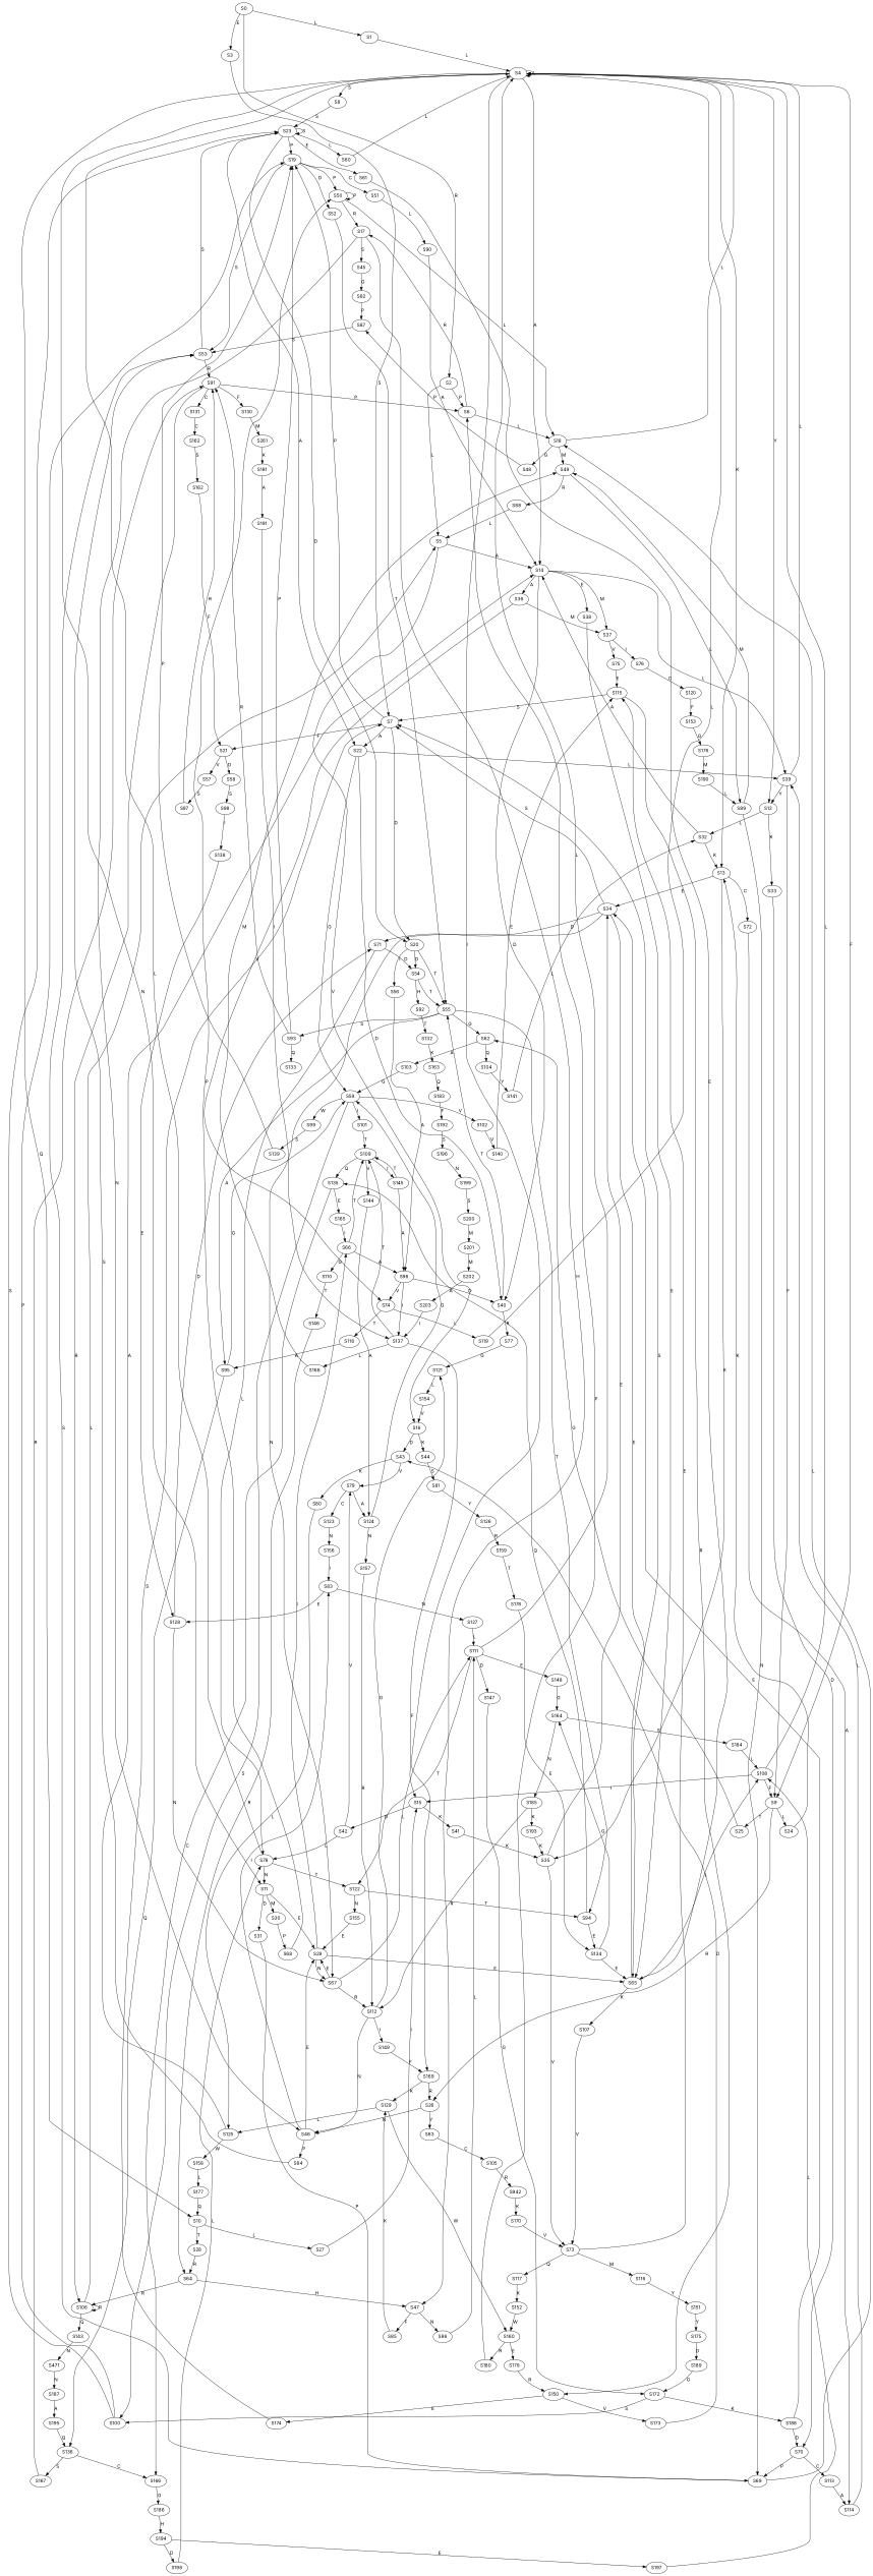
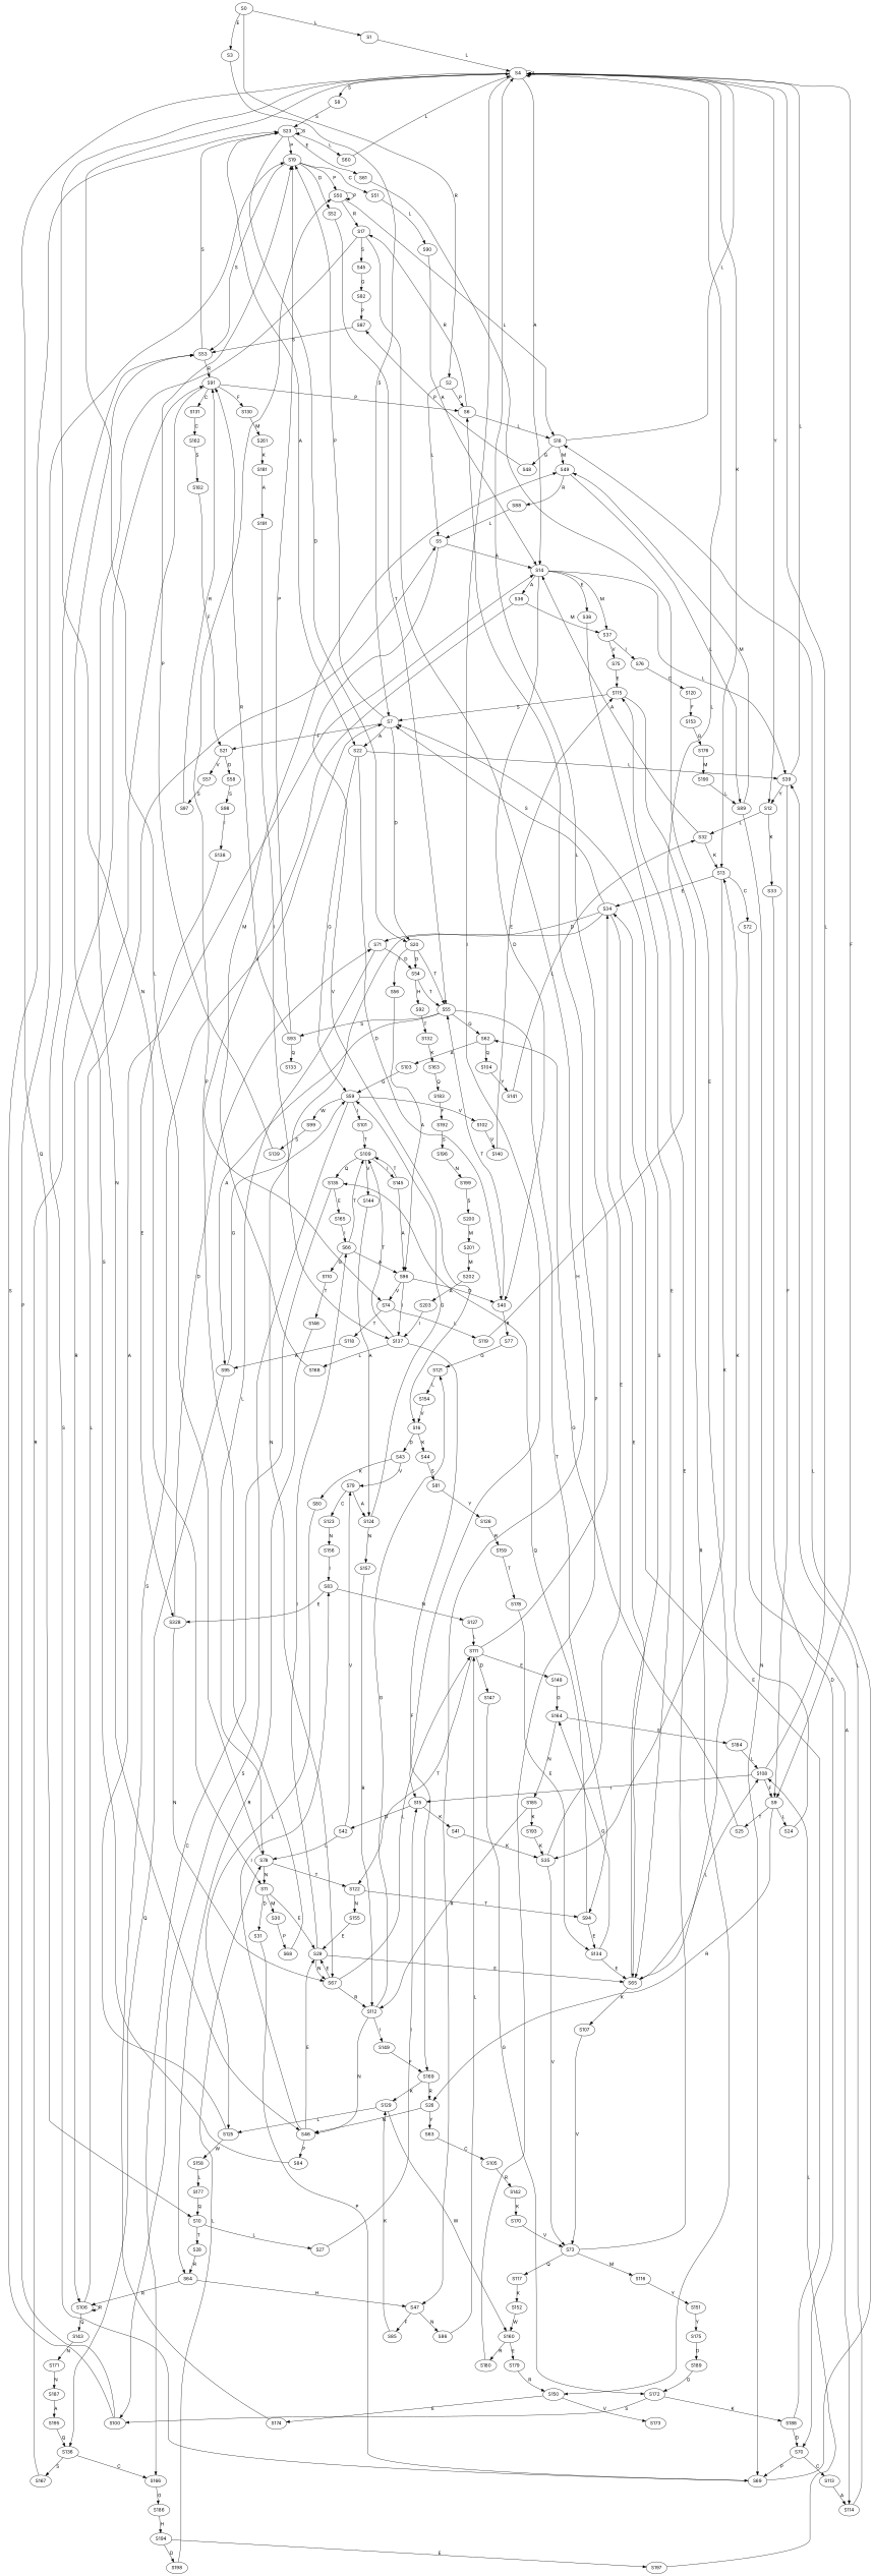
  strict digraph {
    fontname=Inter
    node [fontname=Inter]
    edge [fontname=Inter]
    S0
    S1
    S2
    S3
    S4
    S5
    S6
    S7
    S8
    S9
    S10
    S11
    S12
    S13
    S14
    S15
    S16
    S17
    S18
    S19
    S20
    S21
    S22
    S23
    S24
    S25
    S26
    S27
    S28
    S29
    S30
    S31
    S32
    S33
    S34
    S35
    S72
    S36
    S37
    S38
    S39
    S40
    S41
    S42
    S43
    S44
    S45
    S46
    S47
    S48
    S49
    S50
    S51
    S52
    S53
    S54
    S55
    S56
    S57
    S58
    S59
    S60
    S61
    S62
    S63
    S64
    S65
    S66
    S67
    S68
    S69
    S70
    S71
    S73
    S74
    S75
    S76
    S77
    S78
    S79
    S80
    S81
    S82
    S83
    S84
    S85
    S86
    S87
    S88
    S89
    S90
    S91
    S92
    S93
    S94
    S95
    S96
    S97
    S98
    S99
    S100
    S101
    S102
    S103
    S104
    S105
    S106
    S107
    S108
    S109
    S110
    S111
    S112
    S113
    S114
    S115
    S116
    S117
    S118
    S119
    S120
    S121
    S122
    S123
    S124
    S125
    S126
    S127
-   S128
+   S128 [label=S328]
    S129
    S130
    S131
    S132
    S133
    S134
    S135
    S136
    S137
    S138
    S139
    S140
    S141
-   S142 [label=S942]
+   S142
    S143
    S144
    S145
    S146
    S147
    S148
    S149
    S150
    S151
    S152
    S153
    S154
    S155
    S156
    S157
    S158
    S159
    S160
    n162 [label=S261]
    S162
    S163
    S164
    S165
    S166
    S167
    S168
    S169
    S170
-   S171 [label=S471]
+   S171
    S172
    S173
    S174
    S175
    S176
    S177
    S178
    S179
    S180
    S181
    S182
    S183
    S184
    S185
    S186
    S187
    S188
    S189
    S190
    S191
    S192
    S193
    S194
    S195
    S196
    S197
    S198
    S199
    S200
    S201
    S202
    S203
    S0 -> S1 [label=L]
    S0 -> S2 [label=R]
    S0 -> S3 [label=E]
    S1 -> S4 [label=L]
    S2 -> S5 [label=L]
    S2 -> S6 [label=P]
    S3 -> S7 [label=S]
    S4 -> S4 [label=L]
    S4 -> S8 [label=S]
    S4 -> S9 [label=F]
    S4 -> S10 [label=Q]
    S4 -> S11 [label=N]
    S4 -> S12 [label=Y]
    S4 -> S13 [label=K]
    S4 -> S14 [label=A]
    S4 -> S15 [label=I]
    S5 -> S14 [label=A]
    S5 -> S16 [label=V]
    S6 -> S17 [label=R]
    S6 -> S18 [label=L]
    S7 -> S19 [label=P]
    S7 -> S20 [label=D]
    S7 -> S21 [label=F]
    S7 -> S22 [label=A]
    S8 -> S23 [label=S]
    S9 -> S24 [label=L]
    S9 -> S25 [label=T]
    S9 -> S26 [label=R]
    S10 -> S27 [label=L]
    S10 -> S28 [label=T]
    S11 -> S29 [label=E]
    S11 -> S30 [label=M]
    S11 -> S31 [label=D]
    S12 -> S32 [label=L]
    S12 -> S33 [label=K]
    S13 -> S34 [label=E]
    S13 -> S35 [label=K]
    S13 -> S72 [label=C]
    S14 -> S36 [label=A]
    S14 -> S37 [label=M]
    S14 -> S38 [label=E]
    S14 -> S39 [label=L]
    S14 -> S40 [label=D]
    S15 -> S41 [label=K]
    S15 -> S42 [label=D]
    S16 -> S43 [label=D]
    S16 -> S44 [label=K]
    S17 -> S45 [label=S]
    S17 -> S46 [label=N]
    S17 -> S47 [label=H]
    S18 -> S4 [label=L]
    S18 -> S48 [label=G]
    S18 -> S49 [label=M]
    S19 -> S50 [label=P]
    S19 -> S51 [label=C]
    S19 -> S52 [label=D]
    S19 -> S53 [label=S]
    S20 -> S54 [label=D]
    S20 -> S55 [label=T]
    S20 -> S56 [label=I]
    S21 -> S57 [label=V]
    S21 -> S58 [label=D]
    S22 -> S39 [label=L]
    S22 -> S40 [label=D]
    S22 -> S59 [label=G]
    S23 -> S19 [label=P]
    S23 -> S20 [label=D]
    S23 -> S22 [label=A]
    S23 -> S23 [label=S]
    S23 -> S60 [label=L]
    S23 -> S61 [label=E]
    S24 -> S13 [label=K]
    S25 -> S62 [label=G]
    S26 -> S46 [label=N]
    S26 -> S63 [label=Y]
    S27 -> S15 [label=I]
    S28 -> S64 [label=R]
    S29 -> S65 [label=E]
    S29 -> S66 [label=I]
    S29 -> S67 [label=N]
    S30 -> S68 [label=P]
    S31 -> S69 [label=P]
    S32 -> S13 [label=K]
    S32 -> S14 [label=A]
    S33 -> S70 [label=D]
    S34 -> S7 [label=S]
    S34 -> S65 [label=E]
    S34 -> S67 [label=N]
    S34 -> S71 [label=D]
    S35 -> S34 [label=E]
    S35 -> S73 [label=V]
    S72 -> S114 [label=A]
    S36 -> S37 [label=M]
    S36 -> S74 [label=V]
    S37 -> S75 [label=V]
    S37 -> S76 [label=I]
    S38 -> S65 [label=E]
    S39 -> S4 [label=L]
    S39 -> S9 [label=F]
    S39 -> S12 [label=Y]
    S40 -> S55 [label=T]
    S40 -> S77 [label=R]
    S41 -> S35 [label=K]
    S42 -> S78 [label=L]
    S42 -> S79 [label=V]
    S43 -> S79 [label=V]
    S43 -> S80 [label=K]
    S44 -> S81 [label=S]
    S45 -> S82 [label=G]
    S46 -> S29 [label=E]
    S46 -> S83 [label=I]
    S46 -> S84 [label=P]
    S47 -> S85 [label=F]
    S47 -> S86 [label=N]
    S48 -> S87 [label=P]
    S49 -> S88 [label=R]
    S49 -> S89 [label=L]
    S50 -> S17 [label=R]
    S50 -> S18 [label=L]
    S50 -> S50 [label=P]
    S51 -> S90 [label=L]
    S52 -> S55 [label=T]
    S53 -> S23 [label=S]
    S53 -> S91 [label=R]
    S54 -> S55 [label=T]
    S54 -> S92 [label=H]
    S55 -> S62 [label=G]
    S55 -> S93 [label=S]
    S55 -> S94 [label=T]
    S55 -> S95 [label=A]
    S56 -> S96 [label=A]
    S57 -> S97 [label=S]
    S58 -> S98 [label=S]
    S59 -> S99 [label=W]
    S59 -> S100 [label=S]
    S59 -> S101 [label=I]
    S59 -> S102 [label=V]
    S60 -> S4 [label=L]
    S61 -> S65 [label=E]
    S62 -> S103 [label=A]
    S62 -> S104 [label=Q]
    S63 -> S105 [label=C]
    S64 -> S47 [label=H]
    S64 -> S106 [label=R]
    S65 -> S7 [label=S]
    S65 -> S107 [label=K]
    S65 -> S108 [label=L]
    S66 -> S96 [label=A]
    S66 -> S109 [label=T]
    S66 -> S110 [label=G]
    S67 -> S29 [label=E]
    S67 -> S111 [label=L]
    S67 -> S112 [label=R]
    S68 -> S50 [label=P]
    S69 -> S18 [label=L]
    S69 -> S53 [label=S]
    S70 -> S69 [label=P]
    S70 -> S113 [label=C]
    S71 -> S54 [label=D]
    S71 -> S78 [label=L]
    S73 -> S115 [label=E]
    S73 -> S116 [label=M]
    S73 -> S117 [label=Q]
    S74 -> S118 [label=T]
    S74 -> S119 [label=L]
    S75 -> S115 [label=E]
    S76 -> S120 [label=C]
    S77 -> S121 [label=G]
    S78 -> S4 [label=L]
    S78 -> S11 [label=N]
    S78 -> S122 [label=T]
    S79 -> S123 [label=C]
    S79 -> S124 [label=A]
    S80 -> S125 [label=L]
    S81 -> S126 [label=Y]
    S82 -> S87 [label=P]
    S83 -> S127 [label=N]
    S83 -> S128 [label=E]
    S84 -> S53 [label=S]
    S85 -> S129 [label=K]
    S86 -> S111 [label=L]
    S87 -> S53 [label=S]
    S88 -> S5 [label=L]
    S89 -> S49 [label=M]
    S89 -> S69 [label=N]
    S90 -> S14 [label=A]
    S91 -> S6 [label=P]
    S91 -> S106 [label=R]
    S91 -> S130 [label=F]
    S91 -> S131 [label=C]
    S92 -> S132 [label=T]
    S93 -> S19 [label=P]
    S93 -> S91 [label=R]
    S93 -> S133 [label=Q]
    S94 -> S134 [label=E]
    S94 -> S135 [label=Q]
    S95 -> S59 [label=G]
    S95 -> S136 [label=Q]
    S96 -> S40 [label=D]
    S96 -> S74 [label=V]
    S96 -> S137 [label=I]
    S97 -> S91 [label=R]
    S98 -> S138 [label=I]
    S99 -> S139 [label=S]
    S100 -> S19 [label=P]
    S100 -> S23 [label=S]
    S101 -> S109 [label=T]
    S102 -> S140 [label=V]
    S103 -> S59 [label=G]
    S104 -> S141 [label=Y]
    S105 -> S142 [label=R]
    S106 -> S5 [label=L]
    S106 -> S106 [label=R]
    S106 -> S143 [label=Q]
    S107 -> S73 [label=V]
    S108 -> S4 [label=L]
    S108 -> S9 [label=F]
    S108 -> S15 [label=I]
    S109 -> S135 [label=Q]
    S109 -> S144 [label=V]
    S109 -> S145 [label=I]
    S110 -> S146 [label=T]
    S111 -> S4 [label=L]
    S111 -> S122 [label=T]
    S111 -> S147 [label=D]
    S111 -> S148 [label=E]
    S112 -> S46 [label=N]
    S112 -> S121 [label=G]
    S112 -> S149 [label=I]
    S113 -> S114 [label=A]
    S114 -> S39 [label=L]
    S115 -> S7 [label=S]
    S115 -> S150 [label=R]
    S116 -> S151 [label=Y]
    S117 -> S152 [label=K]
    S118 -> S95 [label=A]
    S119 -> S4 [label=L]
    S120 -> S153 [label=F]
    S121 -> S154 [label=L]
    S122 -> S94 [label=T]
    S122 -> S155 [label=N]
    S123 -> S156 [label=N]
    S124 -> S59 [label=G]
    S124 -> S157 [label=N]
    S125 -> S14 [label=A]
    S125 -> S158 [label=W]
    S126 -> S159 [label=R]
    S127 -> S111 [label=L]
    S128 -> S67 [label=N]
    S128 -> S71 [label=D]
    S129 -> S125 [label=L]
    S129 -> S160 [label=W]
    S130 -> n162 [label=M]
    S131 -> S162 [label=C]
    S132 -> S163 [label=K]
    S134 -> S65 [label=E]
    S134 -> S164 [label=G]
    S135 -> S165 [label=E]
    S135 -> S166 [label=C]
    S136 -> S166 [label=C]
    S136 -> S167 [label=S]
    S137 -> S109 [label=T]
    S137 -> S168 [label=L]
    S137 -> S169 [label=F]
    S138 -> S128 [label=E]
    S139 -> S19 [label=P]
    S140 -> S115 [label=E]
    S141 -> S32 [label=L]
    S142 -> S170 [label=K]
    S143 -> S171 [label=N]
    S144 -> S124 [label=A]
    S145 -> S96 [label=A]
    S145 -> S109 [label=T]
    S146 -> S64 [label=R]
    S147 -> S172 [label=G]
    S148 -> S164 [label=G]
    S149 -> S169 [label=F]
    S150 -> S173 [label=V]
    S150 -> S174 [label=E]
    S151 -> S175 [label=Y]
    S152 -> S160 [label=W]
    S153 -> S176 [label=G]
    S154 -> S16 [label=V]
    S155 -> S29 [label=E]
    S156 -> S83 [label=I]
    S157 -> S112 [label=R]
    S158 -> S177 [label=L]
    S159 -> S178 [label=T]
    S160 -> S179 [label=E]
    S160 -> S180 [label=R]
    n162 -> S181 [label=K]
    S162 -> S182 [label=S]
    S163 -> S183 [label=Q]
    S164 -> S184 [label=E]
    S164 -> S185 [label=N]
    S165 -> S66 [label=I]
    S166 -> S186 [label=G]
    S167 -> S91 [label=R]
    S168 -> S49 [label=M]
    S169 -> S26 [label=R]
    S169 -> S129 [label=K]
    S170 -> S73 [label=V]
    S171 -> S187 [label=N]
    S172 -> S100 [label=S]
    S172 -> S188 [label=K]
-   S173 -> S43 [label=D]
    S174 -> S7 [label=S]
    S175 -> S189 [label=D]
    S176 -> S190 [label=M]
    S177 -> S10 [label=Q]
    S178 -> S134 [label=E]
    S179 -> S150 [label=R]
    S180 -> S6 [label=P]
    S181 -> S191 [label=A]
    S182 -> S21 [label=F]
    S183 -> S192 [label=F]
    S184 -> S108 [label=L]
    S185 -> S112 [label=R]
    S185 -> S193 [label=K]
    S186 -> S194 [label=H]
    S187 -> S195 [label=A]
    S188 -> S34 [label=E]
    S188 -> S70 [label=D]
    S189 -> S172 [label=G]
    S190 -> S89 [label=L]
    S191 -> S137 [label=I]
    S192 -> S196 [label=S]
    S193 -> S35 [label=K]
    S194 -> S197 [label=E]
    S194 -> S198 [label=D]
    S195 -> S136 [label=Q]
    S196 -> S199 [label=N]
    S197 -> S108 [label=L]
    S198 -> S78 [label=L]
    S199 -> S200 [label=S]
    S200 -> S201 [label=M]
    S201 -> S202 [label=M]
    S202 -> S203 [label=A]
    S203 -> S137 [label=I]
  }
